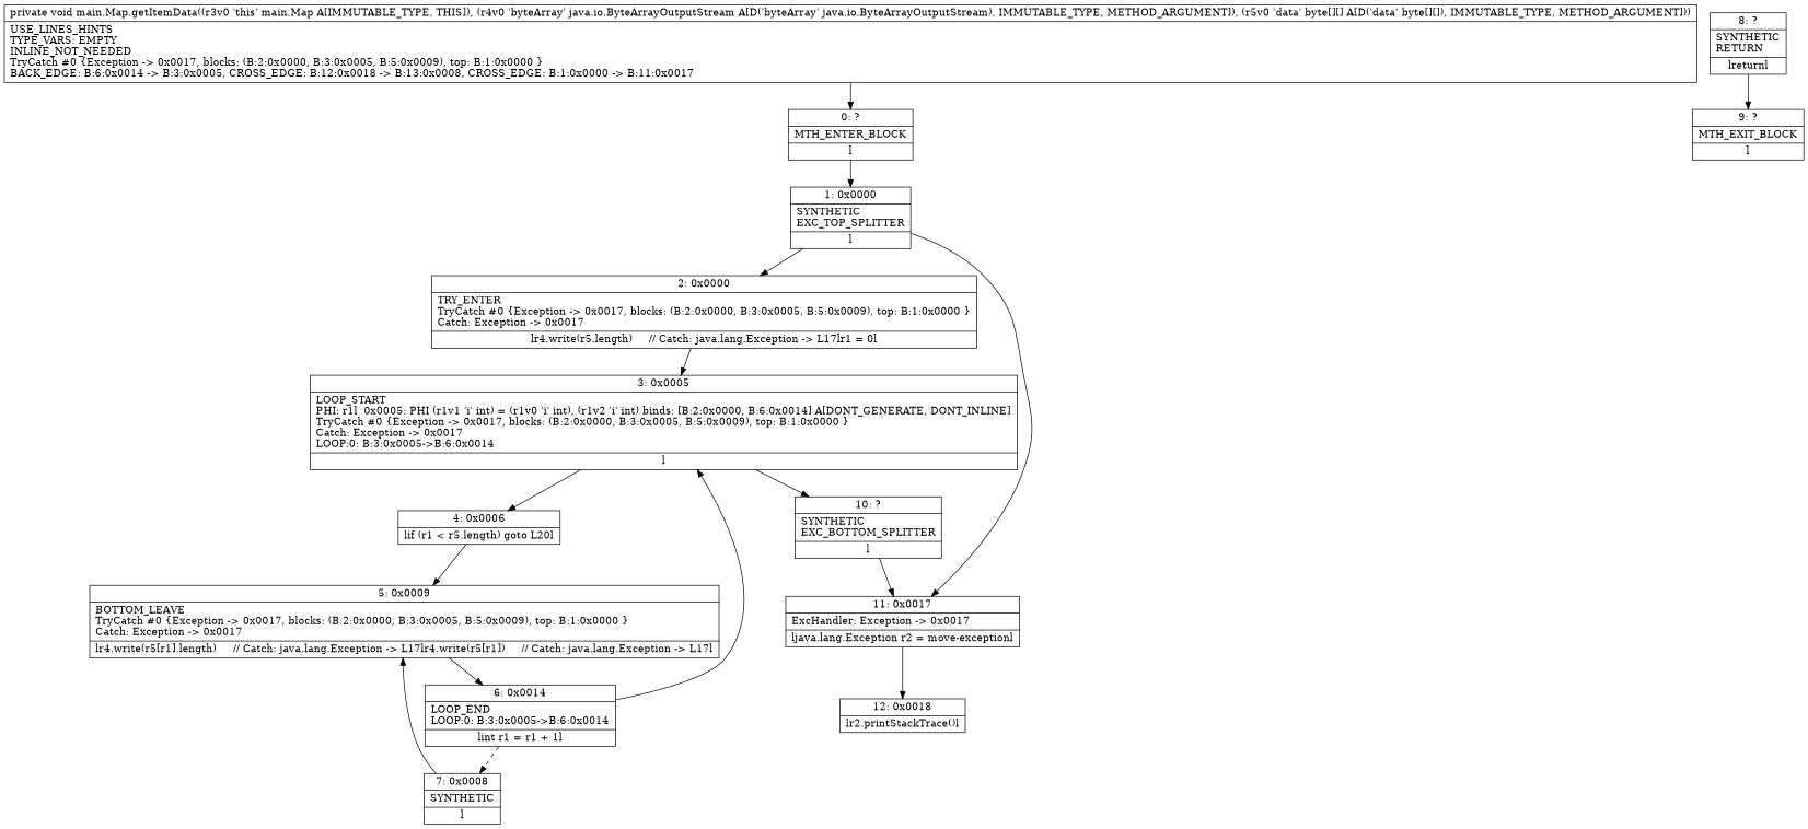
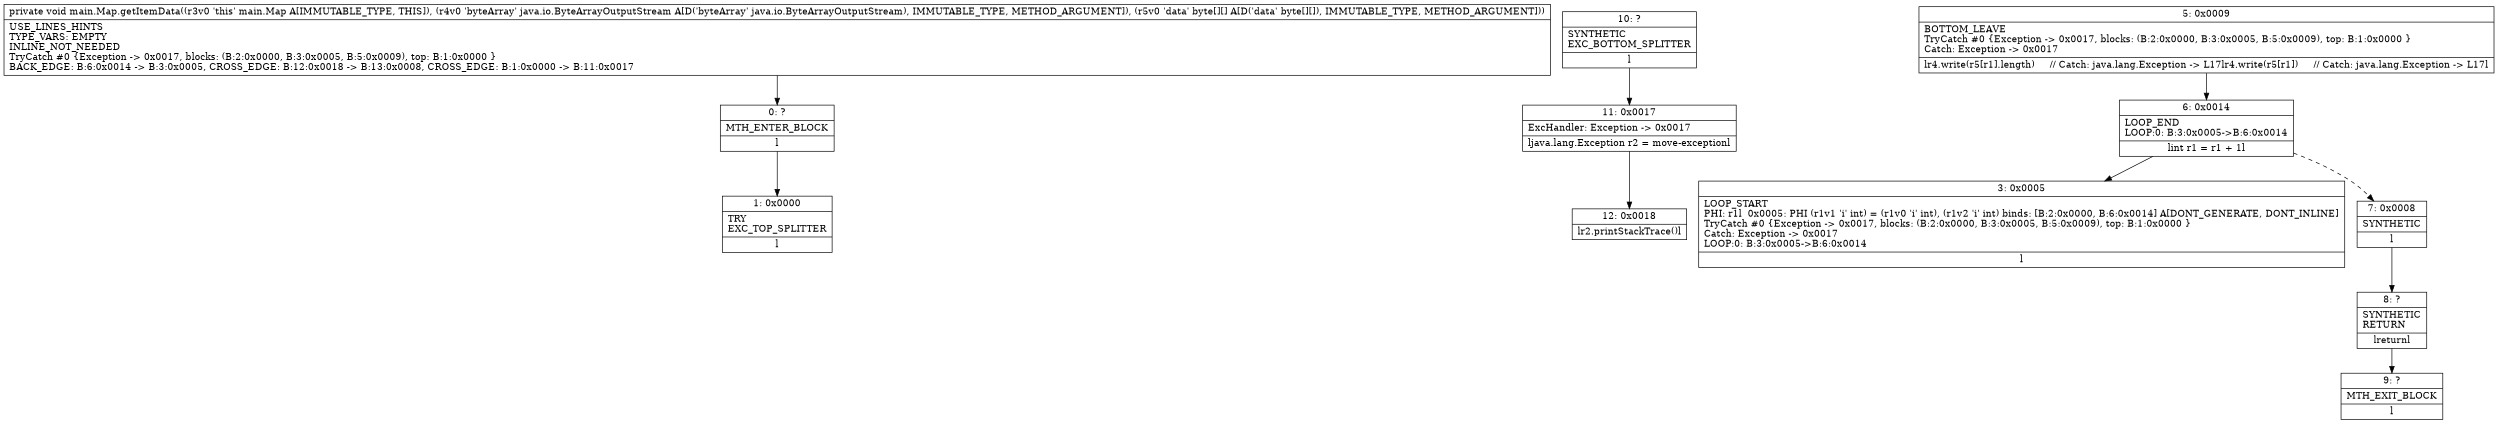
  digraph {
    node [shape=record]
    n1 [label="{0\:\ ?|MTH_ENTER_BLOCK\l|l}"]
-   n2 [label="{1\:\ 0x0000|SYNTHETIC\lEXC_TOP_SPLITTER\l|l}"]
-   n3 [label="{2\:\ 0x0000|TRY_ENTER\lTryCatch #0 \{Exception \-\> 0x0017, blocks: (B:2:0x0000, B:3:0x0005, B:5:0x0009), top: B:1:0x0000 \}\lCatch: Exception \-\> 0x0017\l|lr4.write(r5.length)     \/\/ Catch: java.lang.Exception \-\> L17lr1 = 0l}"]
+   n2 [label="{1\:\ 0x0000|TRY\lEXC_TOP_SPLITTER\l|l}"]
    n4 [label="{11\:\ 0x0017|ExcHandler: Exception \-\> 0x0017\l|ljava.lang.Exception r2 = move\-exceptionl}"]
    n5 [label="{3\:\ 0x0005|LOOP_START\lPHI: r1l  0x0005: PHI (r1v1 'i' int) = (r1v0 'i' int), (r1v2 'i' int) binds: [B:2:0x0000, B:6:0x0014] A[DONT_GENERATE, DONT_INLINE]\lTryCatch #0 \{Exception \-\> 0x0017, blocks: (B:2:0x0000, B:3:0x0005, B:5:0x0009), top: B:1:0x0000 \}\lCatch: Exception \-\> 0x0017\lLOOP:0: B:3:0x0005\-\>B:6:0x0014\l|l}"]
    n6 [label="{12\:\ 0x0018|lr2.printStackTrace()l}"]
-   n7 [label="{4\:\ 0x0006|lif (r1 \< r5.length) goto L20l}"]
    n8 [label="{10\:\ ?|SYNTHETIC\lEXC_BOTTOM_SPLITTER\l|l}"]
    n9 [label="{5\:\ 0x0009|BOTTOM_LEAVE\lTryCatch #0 \{Exception \-\> 0x0017, blocks: (B:2:0x0000, B:3:0x0005, B:5:0x0009), top: B:1:0x0000 \}\lCatch: Exception \-\> 0x0017\l|lr4.write(r5[r1].length)     \/\/ Catch: java.lang.Exception \-\> L17lr4.write(r5[r1])     \/\/ Catch: java.lang.Exception \-\> L17l}"]
    n10 [label="{6\:\ 0x0014|LOOP_END\lLOOP:0: B:3:0x0005\-\>B:6:0x0014\l|lint r1 = r1 + 1l}"]
    n11 [label="{7\:\ 0x0008|SYNTHETIC\l|l}"]
    n12 [label="{8\:\ ?|SYNTHETIC\lRETURN\l|lreturnl}"]
    n13 [label="{9\:\ ?|MTH_EXIT_BLOCK\l|l}"]
    n14 [label="{private void main.Map.getItemData((r3v0 'this' main.Map A[IMMUTABLE_TYPE, THIS]), (r4v0 'byteArray' java.io.ByteArrayOutputStream A[D('byteArray' java.io.ByteArrayOutputStream), IMMUTABLE_TYPE, METHOD_ARGUMENT]), (r5v0 'data' byte[][] A[D('data' byte[][]), IMMUTABLE_TYPE, METHOD_ARGUMENT]))  | USE_LINES_HINTS\lTYPE_VARS: EMPTY\lINLINE_NOT_NEEDED\lTryCatch #0 \{Exception \-\> 0x0017, blocks: (B:2:0x0000, B:3:0x0005, B:5:0x0009), top: B:1:0x0000 \}\lBACK_EDGE: B:6:0x0014 \-\> B:3:0x0005, CROSS_EDGE: B:12:0x0018 \-\> B:13:0x0008, CROSS_EDGE: B:1:0x0000 \-\> B:11:0x0017\l}"]
    n1 -> n2
-   n2 -> n3
-   n2 -> n4
-   n3 -> n5
    n4 -> n6
-   n5 -> n7
-   n5 -> n8
-   n7 -> n9
    n8 -> n4
    n9 -> n10
    n10 -> n5
    n10 -> n11 [style=dashed]
-   n11 -> n9
+   n11 -> n12
    n12 -> n13
    n14 -> n1
  }
